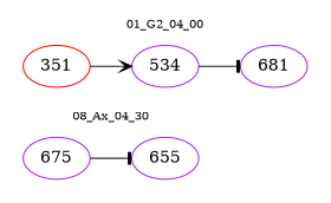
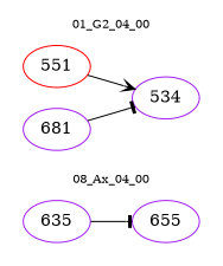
  digraph {
    rankdir=LR
    node [color=purple]
    edge [arrowhead=tee color=black]
-   n1 [label=675]
+   n1 [label=635]
    n2 [label=655]
-   n3 [color=red label=351]
+   n3 [color=red label=551]
    n4 [label=534]
    n5 [label=681]
    subgraph cluster_1 {
      color=white
      fontsize=10
-     label="08_Ax_04_30"
+     label="08_Ax_04_00"
      n1
      n2
    }
    subgraph cluster_2 {
      color=white
      fontsize=10
      label="01_G2_04_00"
      n3
      n4
      n5
    }
    n1 -> n2
    n3 -> n4 [arrowhead=vee]
-   n4 -> n5
+   n5 -> n4
  }
